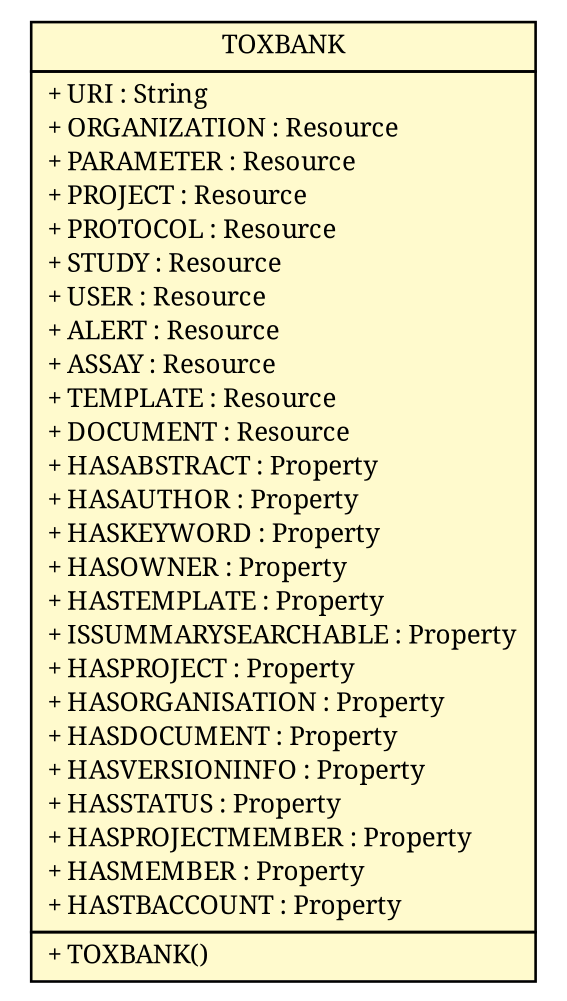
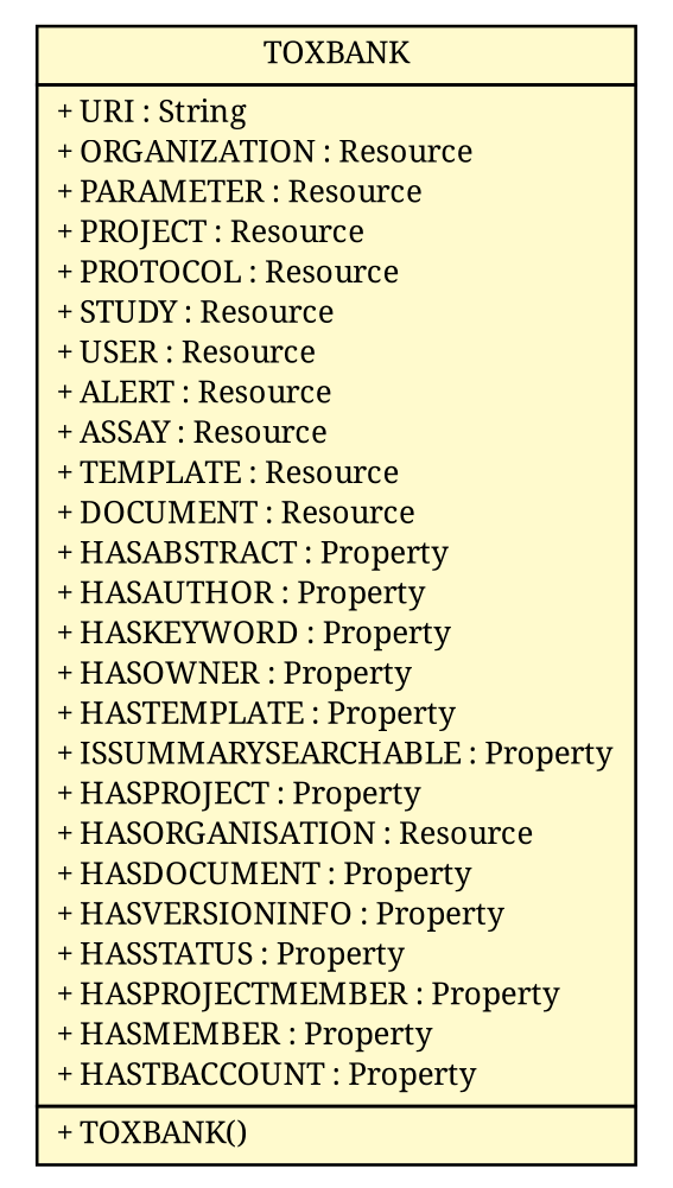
  digraph {
    rankdir=LR
    fontname="Noto Serif"
-   n1 [fontcolor=black fontname="Noto Serif" fontsize=10.0 label=<<table border="0" cellborder="1" cellspacing="0" cellpadding="2" port="p" bgcolor="lemonChiffon" href="./TOXBANK.html"> 		<tr><td><table border="0" cellspacing="0" cellpadding="1"> 			<tr><td> TOXBANK </td></tr> 		</table></td></tr> 		<tr><td><table border="0" cellspacing="0" cellpadding="1"> 			<tr><td align="left"> + URI : String </td></tr> 			<tr><td align="left"> + ORGANIZATION : Resource </td></tr> 			<tr><td align="left"> + PARAMETER : Resource </td></tr> 			<tr><td align="left"> + PROJECT : Resource </td></tr> 			<tr><td align="left"> + PROTOCOL : Resource </td></tr> 			<tr><td align="left"> + STUDY : Resource </td></tr> 			<tr><td align="left"> + USER : Resource </td></tr> 			<tr><td align="left"> + ALERT : Resource </td></tr> 			<tr><td align="left"> + ASSAY : Resource </td></tr> 			<tr><td align="left"> + TEMPLATE : Resource </td></tr> 			<tr><td align="left"> + DOCUMENT : Resource </td></tr> 			<tr><td align="left"> + HASABSTRACT : Property </td></tr> 			<tr><td align="left"> + HASAUTHOR : Property </td></tr> 			<tr><td align="left"> + HASKEYWORD : Property </td></tr> 			<tr><td align="left"> + HASOWNER : Property </td></tr> 			<tr><td align="left"> + HASTEMPLATE : Property </td></tr> 			<tr><td align="left"> + ISSUMMARYSEARCHABLE : Property </td></tr> 			<tr><td align="left"> + HASPROJECT : Property </td></tr> 			<tr><td align="left"> + HASORGANISATION : Property </td></tr> 			<tr><td align="left"> + HASDOCUMENT : Property </td></tr> 			<tr><td align="left"> + HASVERSIONINFO : Property </td></tr> 			<tr><td align="left"> + HASSTATUS : Property </td></tr> 			<tr><td align="left"> + HASPROJECTMEMBER : Property </td></tr> 			<tr><td align="left"> + HASMEMBER : Property </td></tr> 			<tr><td align="left"> + HASTBACCOUNT : Property </td></tr> 		</table></td></tr> 		<tr><td><table border="0" cellspacing="0" cellpadding="1"> 			<tr><td align="left"> + TOXBANK() </td></tr> 		</table></td></tr> 		</table>> shape=plaintext]
+   n1 [fontcolor=black fontname="Noto Serif" fontsize=10.0 label=<<table border="0" cellborder="1" cellspacing="0" cellpadding="2" port="p" bgcolor="lemonChiffon" href="./TOXBANK.html"> 		<tr><td><table border="0" cellspacing="0" cellpadding="1"> 			<tr><td> TOXBANK </td></tr> 		</table></td></tr> 		<tr><td><table border="0" cellspacing="0" cellpadding="1"> 			<tr><td align="left"> + URI : String </td></tr> 			<tr><td align="left"> + ORGANIZATION : Resource </td></tr> 			<tr><td align="left"> + PARAMETER : Resource </td></tr> 			<tr><td align="left"> + PROJECT : Resource </td></tr> 			<tr><td align="left"> + PROTOCOL : Resource </td></tr> 			<tr><td align="left"> + STUDY : Resource </td></tr> 			<tr><td align="left"> + USER : Resource </td></tr> 			<tr><td align="left"> + ALERT : Resource </td></tr> 			<tr><td align="left"> + ASSAY : Resource </td></tr> 			<tr><td align="left"> + TEMPLATE : Resource </td></tr> 			<tr><td align="left"> + DOCUMENT : Resource </td></tr> 			<tr><td align="left"> + HASABSTRACT : Property </td></tr> 			<tr><td align="left"> + HASAUTHOR : Property </td></tr> 			<tr><td align="left"> + HASKEYWORD : Property </td></tr> 			<tr><td align="left"> + HASOWNER : Property </td></tr> 			<tr><td align="left"> + HASTEMPLATE : Property </td></tr> 			<tr><td align="left"> + ISSUMMARYSEARCHABLE : Property </td></tr> 			<tr><td align="left"> + HASPROJECT : Property </td></tr> 			<tr><td align="left"> + HASORGANISATION : Resource </td></tr> 			<tr><td align="left"> + HASDOCUMENT : Property </td></tr> 			<tr><td align="left"> + HASVERSIONINFO : Property </td></tr> 			<tr><td align="left"> + HASSTATUS : Property </td></tr> 			<tr><td align="left"> + HASPROJECTMEMBER : Property </td></tr> 			<tr><td align="left"> + HASMEMBER : Property </td></tr> 			<tr><td align="left"> + HASTBACCOUNT : Property </td></tr> 		</table></td></tr> 		<tr><td><table border="0" cellspacing="0" cellpadding="1"> 			<tr><td align="left"> + TOXBANK() </td></tr> 		</table></td></tr> 		</table>> shape=plaintext]
  }
